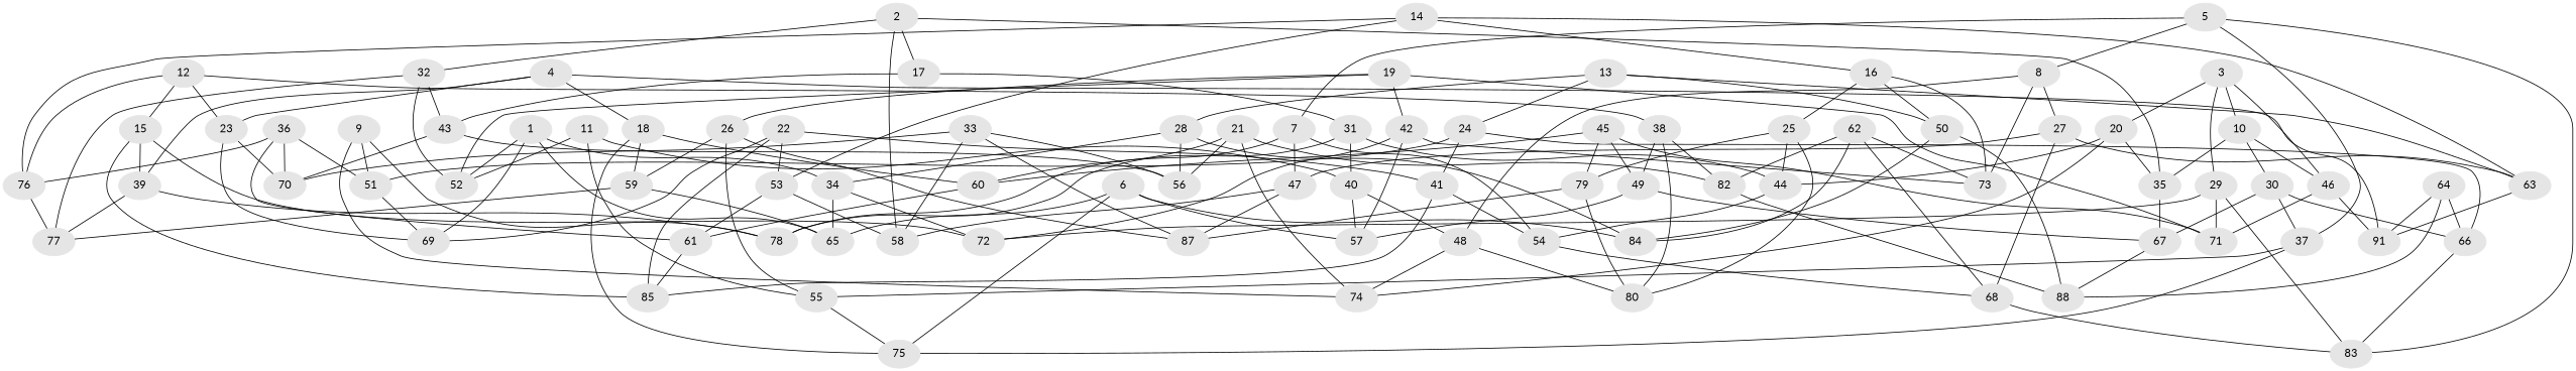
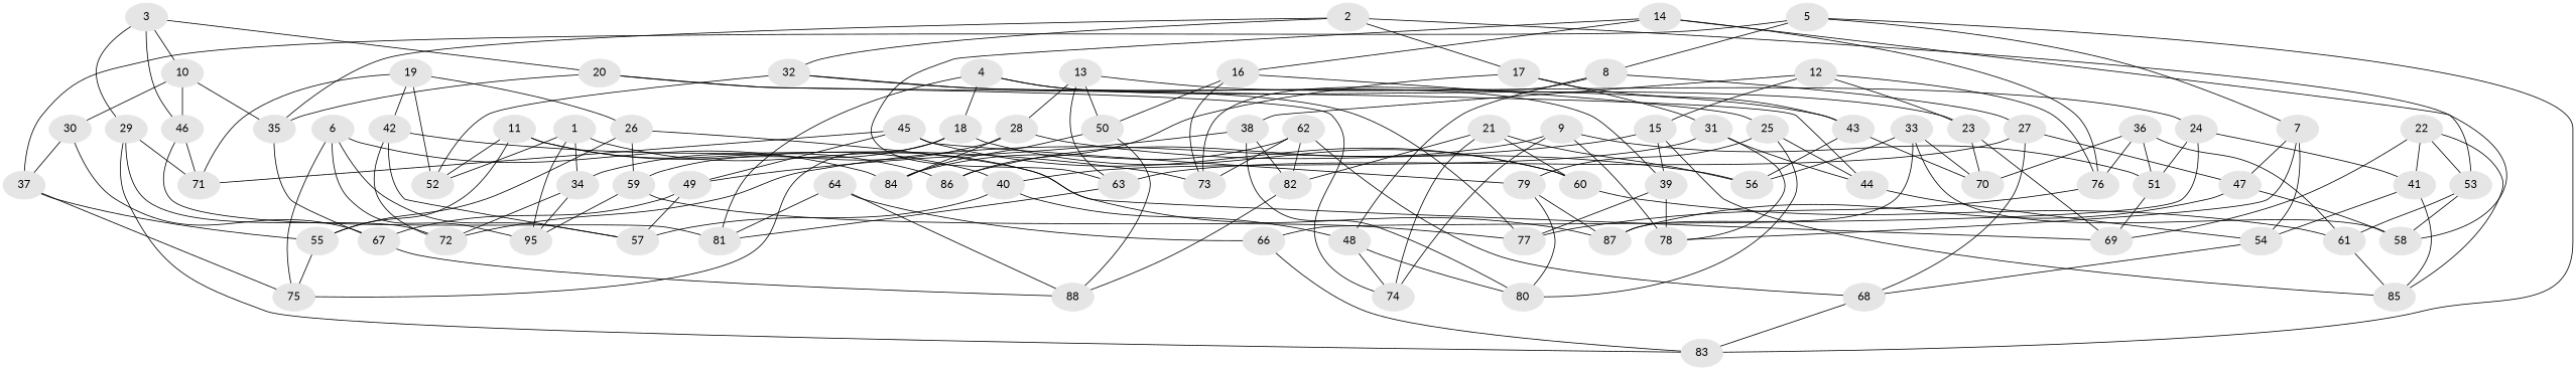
  graph {
    fontname=Lato
    node [color=gray90 fontname=Lato style=filled]
    edge [fontname=Lato]
    1
    34
    52
-   65
+   65 [label=95]
    69
    72
    2
    17
    32
    35
    58
+   86
    31
    43
    77
    67
    3
    10
    20
    29
    46
    30
    74
    44
    83
    71
-   81 [label=91]
+   81
    4
    18
    23
    39
    75
    59
    60
    70
    78
    5
    7
    8
    37
    47
    54
    27
    48
    73
    55
    6
    57
    84
    87
    68
    63
    80
    9
    51
    66
    11
    40
    12
    15
    38
    76
    85
    82
    49
    13
    24
    28
    50
    41
    56
    88
    14
    16
    53
    25
    61
    79
    19
    26
    42
    21
    22
    33
    36
    45
    62
    64
    1 -- 34
    1 -- 52
    1 -- 65
    1 -- 69
    34 -- 65
    34 -- 72
    2 -- 17
    2 -- 32
    2 -- 35
    2 -- 58
+   17 -- 86
    17 -- 31
    17 -- 43
    32 -- 52
    32 -- 43
    32 -- 77
    35 -- 67
    31 -- 44
    31 -- 78
    31 -- 40
    43 -- 70
    43 -- 56
    67 -- 88
    3 -- 10
    3 -- 20
    3 -- 29
    3 -- 46
    10 -- 35
    10 -- 46
    10 -- 30
    20 -- 35
    20 -- 74
    20 -- 44
    29 -- 72
    29 -- 83
    29 -- 71
    46 -- 71
    46 -- 81
    30 -- 67
    30 -- 37
-   30 -- 66
    44 -- 54
    4 -- 81
    4 -- 18
    4 -- 23
    4 -- 39
    18 -- 75
    18 -- 59
    18 -- 60
    23 -- 69
    23 -- 70
    39 -- 77
    39 -- 78
    59 -- 65
    59 -- 77
    60 -- 61
    5 -- 83
    5 -- 7
    5 -- 8
    5 -- 37
    7 -- 78
    7 -- 47
    7 -- 54
    8 -- 27
    8 -- 48
    8 -- 73
    37 -- 75
    37 -- 55
    47 -- 58
    47 -- 87
    54 -- 68
    27 -- 47
    27 -- 68
    27 -- 63
    48 -- 74
    48 -- 80
    55 -- 75
    6 -- 65
    6 -- 75
    6 -- 57
    6 -- 84
    68 -- 83
    63 -- 81
+   9 -- 86
    9 -- 74
    9 -- 78
    9 -- 51
    51 -- 69
    66 -- 83
    11 -- 52
+   11 -- 86
    11 -- 55
    11 -- 40
    40 -- 48
    40 -- 57
    12 -- 23
    12 -- 15
    12 -- 38
    12 -- 76
    15 -- 72
    15 -- 39
    15 -- 85
    38 -- 80
    38 -- 82
    38 -- 49
    76 -- 77
    82 -- 88
    49 -- 67
    49 -- 57
    13 -- 63
    13 -- 24
    13 -- 28
    13 -- 50
    24 -- 51
    24 -- 66
    24 -- 41
    28 -- 34
    28 -- 84
    28 -- 56
    50 -- 84
    50 -- 88
    41 -- 54
    41 -- 85
    14 -- 63
    14 -- 76
    14 -- 16
    14 -- 53
    16 -- 73
    16 -- 50
    16 -- 25
    53 -- 58
    53 -- 61
    25 -- 44
    25 -- 80
    25 -- 79
    61 -- 85
    79 -- 87
    79 -- 80
    19 -- 52
    19 -- 71
    19 -- 26
    19 -- 42
    26 -- 59
    26 -- 55
    26 -- 87
    42 -- 72
    42 -- 73
    42 -- 57
    21 -- 74
    21 -- 60
    21 -- 82
    21 -- 56
    22 -- 69
    22 -- 85
    22 -- 41
    22 -- 53
    33 -- 58
    33 -- 70
    33 -- 87
    33 -- 56
    36 -- 70
    36 -- 51
    36 -- 76
    36 -- 61
    45 -- 71
    45 -- 60
    45 -- 49
    45 -- 79
    62 -- 73
    62 -- 84
    62 -- 68
    62 -- 82
    64 -- 81
    64 -- 66
    64 -- 88
  }
